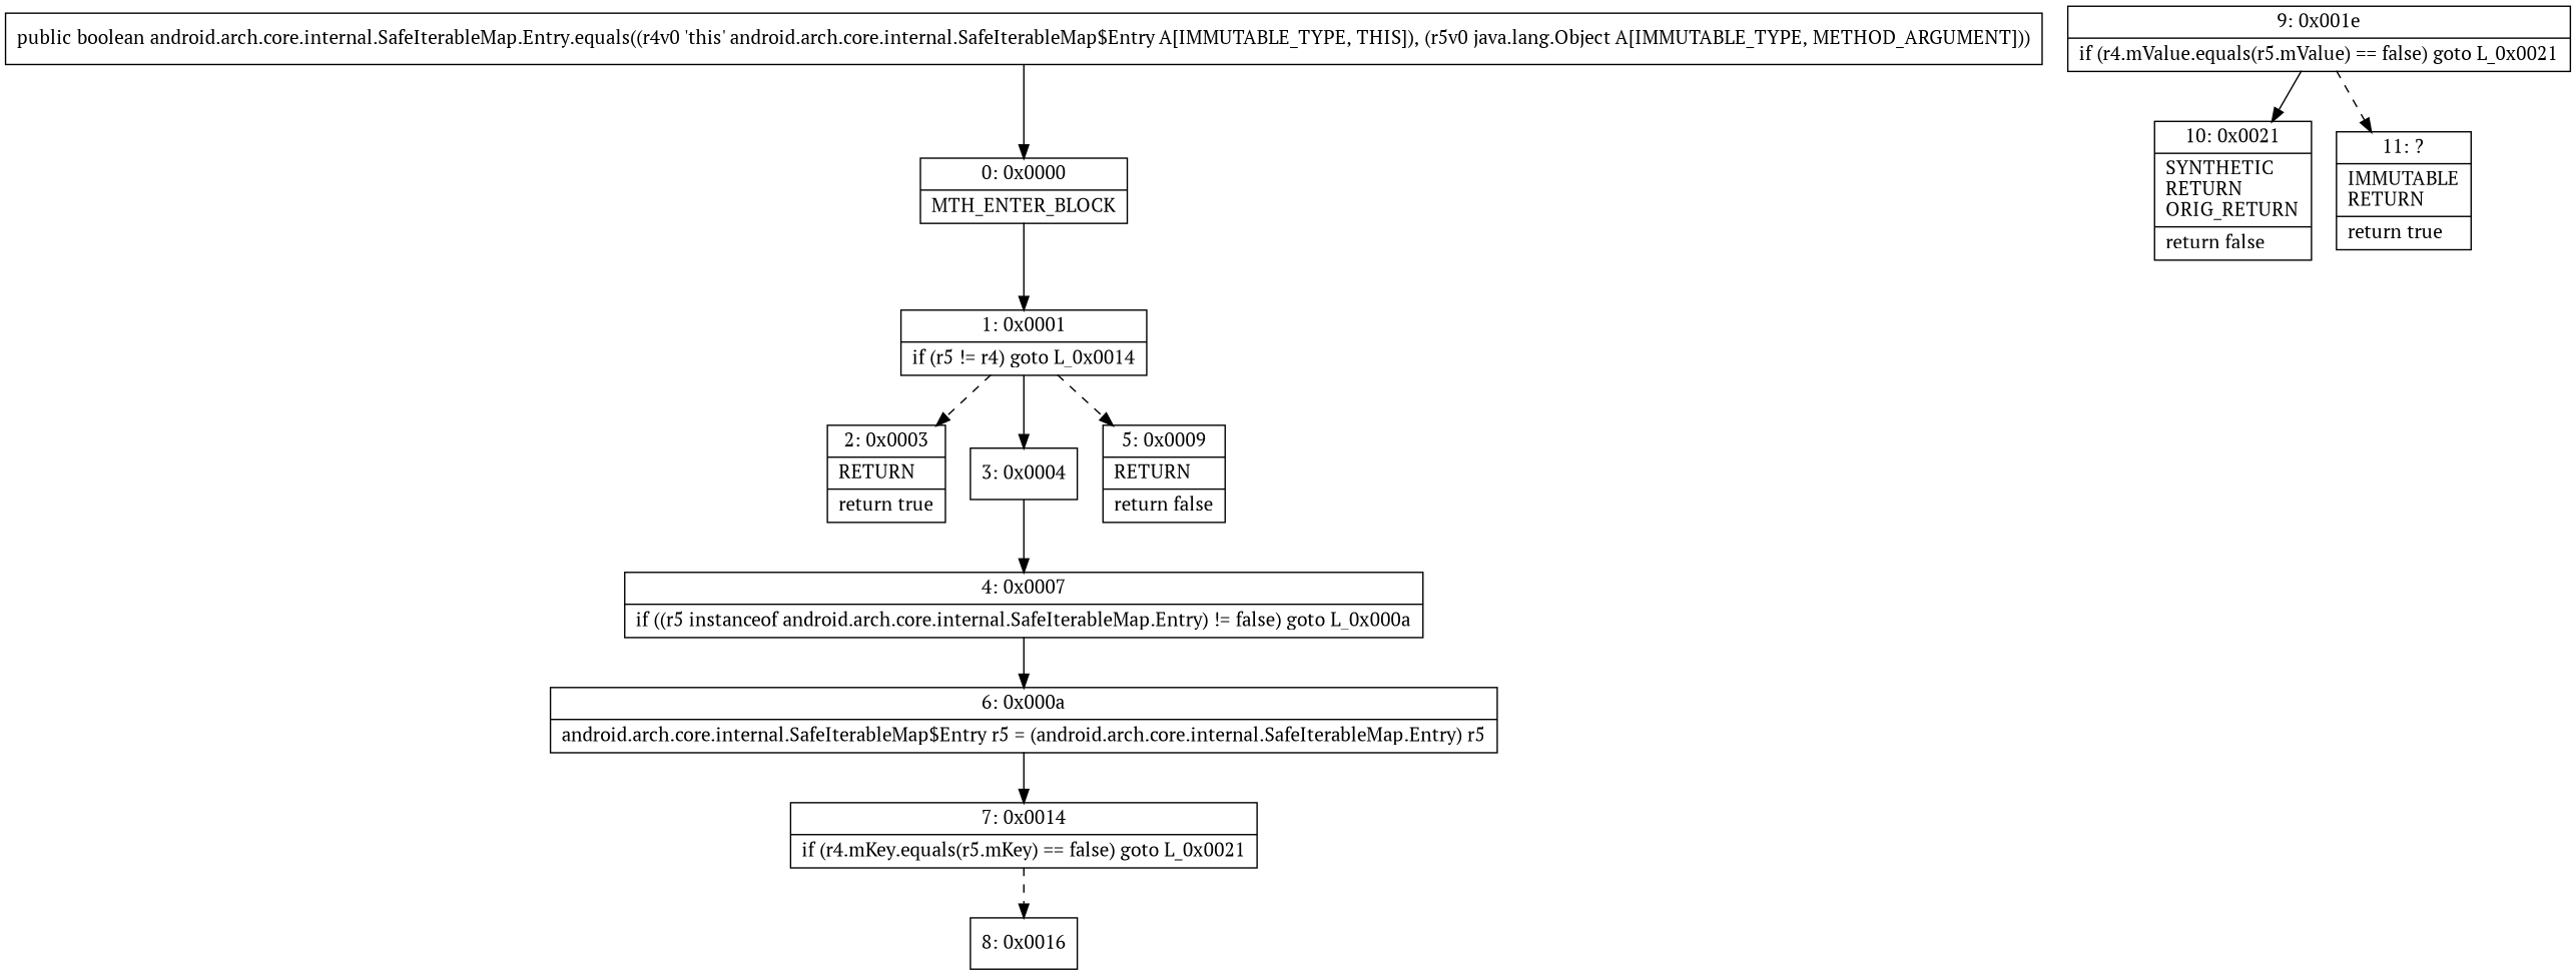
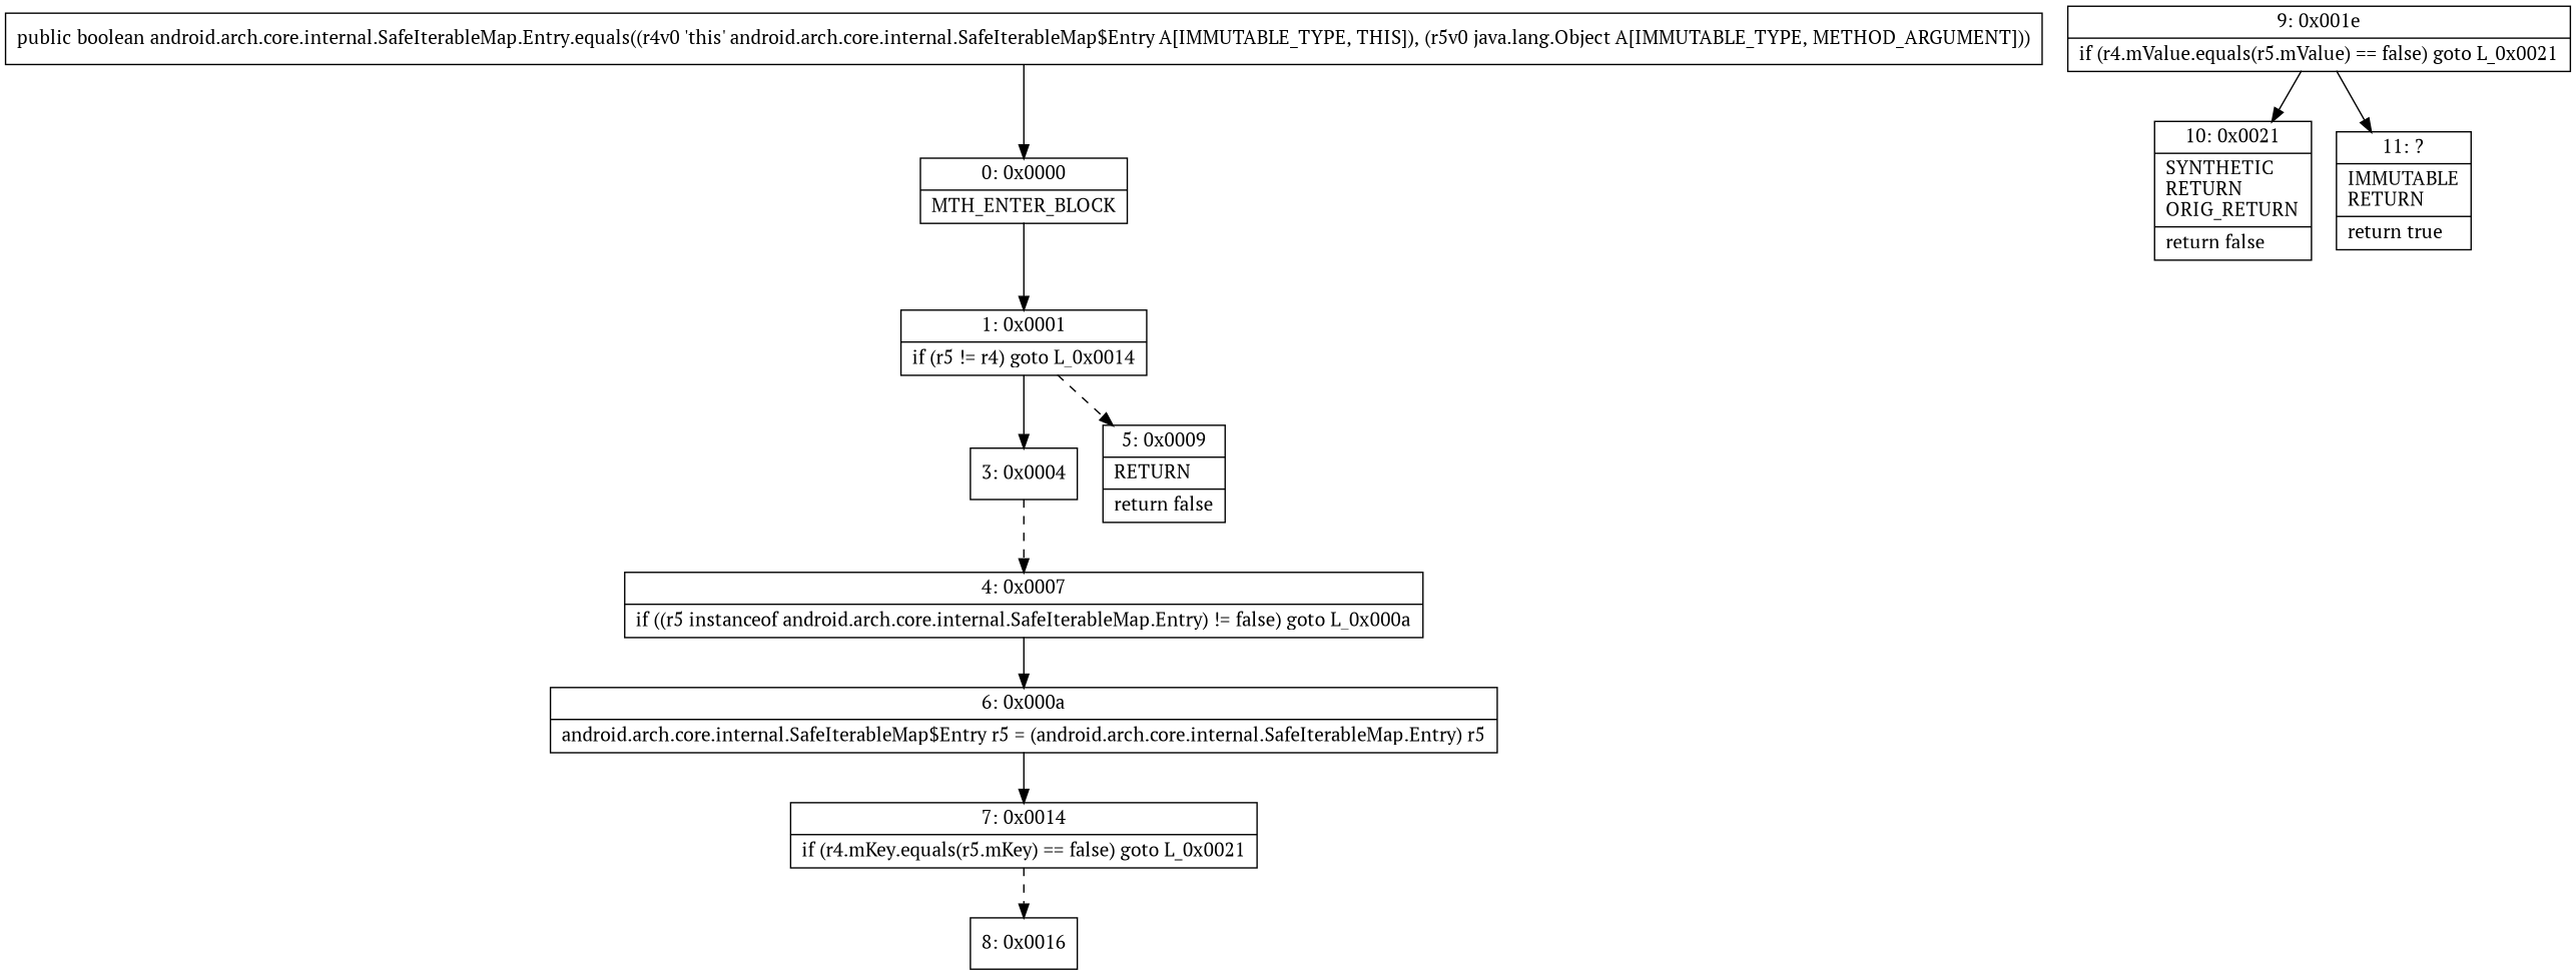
  digraph {
    fontname="PT Serif"
    node [fontname="PT Serif" shape=record]
    edge [fontname="PT Serif"]
    n1 [label="{0\:\ 0x0000|MTH_ENTER_BLOCK\l}"]
    n2 [label="{1\:\ 0x0001|if (r5 != r4) goto L_0x0014\l}"]
-   n3 [label="{2\:\ 0x0003|RETURN\l|return true\l}"]
    n4 [label="{3\:\ 0x0004}"]
    n5 [label="{5\:\ 0x0009|RETURN\l|return false\l}"]
    n6 [label="{4\:\ 0x0007|if ((r5 instanceof android.arch.core.internal.SafeIterableMap.Entry) != false) goto L_0x000a\l}"]
    n7 [label="{6\:\ 0x000a|android.arch.core.internal.SafeIterableMap$Entry r5 = (android.arch.core.internal.SafeIterableMap.Entry) r5\l}"]
    n8 [label="{7\:\ 0x0014|if (r4.mKey.equals(r5.mKey) == false) goto L_0x0021\l}"]
    n9 [label="{8\:\ 0x0016}"]
    n10 [label="{10\:\ 0x0021|SYNTHETIC\lRETURN\lORIG_RETURN\l|return false\l}"]
    n11 [label="{9\:\ 0x001e|if (r4.mValue.equals(r5.mValue) == false) goto L_0x0021\l}"]
    n12 [label="{11\:\ ?|IMMUTABLE\lRETURN\l|return true\l}"]
    n13 [label="{public boolean android.arch.core.internal.SafeIterableMap.Entry.equals((r4v0 'this' android.arch.core.internal.SafeIterableMap$Entry A[IMMUTABLE_TYPE, THIS]), (r5v0 java.lang.Object A[IMMUTABLE_TYPE, METHOD_ARGUMENT])) }"]
    n1 -> n2
-   n2 -> n3 [style=dashed]
    n2 -> n4
    n2 -> n5 [style=dashed]
-   n4 -> n6
+   n4 -> n6 [style=dashed]
    n6 -> n7
    n7 -> n8
    n8 -> n9 [style=dashed]
    n11 -> n10
-   n11 -> n12 [style=dashed]
+   n11 -> n12 [style=solid]
    n13 -> n1
  }
